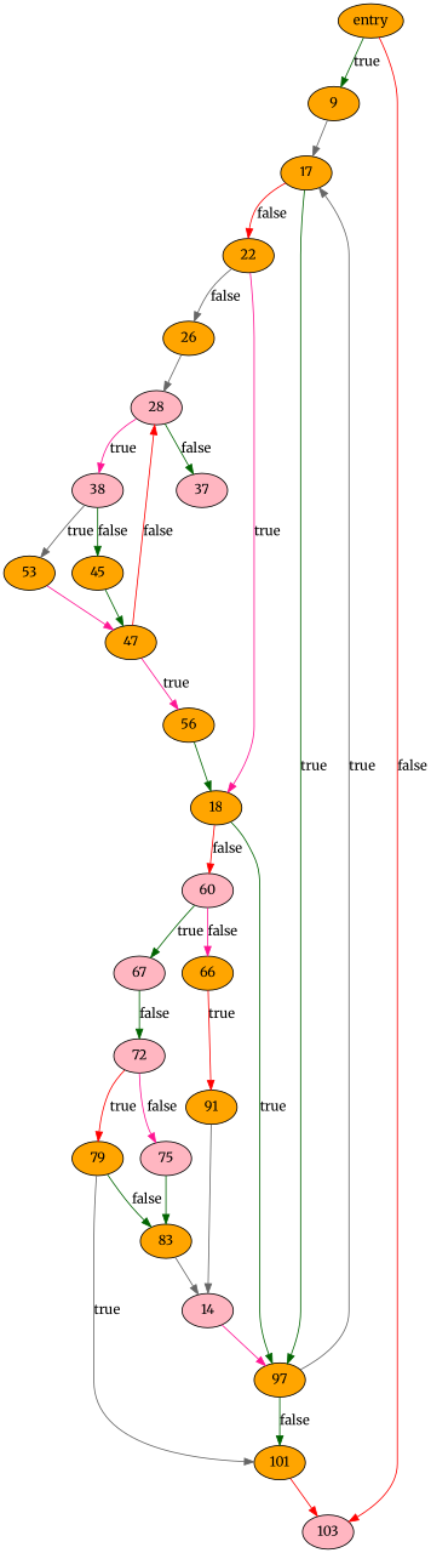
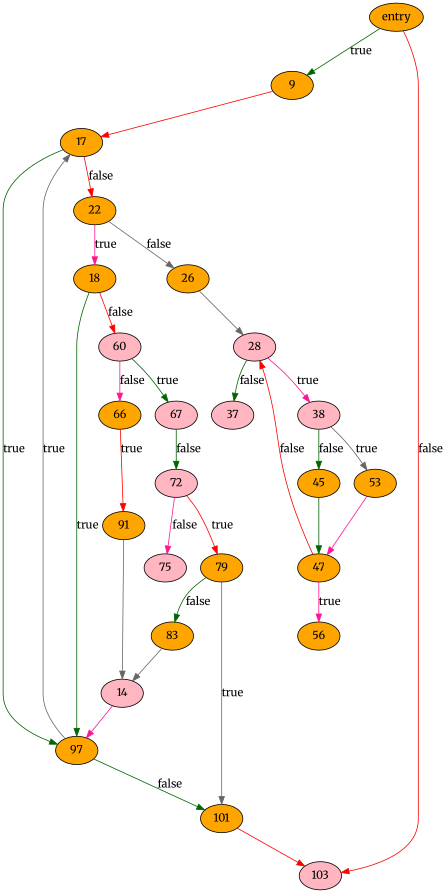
  digraph {
    fontname=Merriweather
    node [fillcolor=orange fontname=Merriweather style=filled]
    edge [color=darkgreen fontname=Merriweather]
    n1 [label=entry]
    9
    103 [fillcolor=lightpink]
    17
    22
    97
    26
    n8 [label=18]
    101
    28 [fillcolor=lightpink]
    60 [fillcolor=lightpink]
    37 [fillcolor=lightpink]
    38 [fillcolor=lightpink]
    45
    53
    47
    56
    66
    67 [fillcolor=lightpink]
    91
    72 [fillcolor=lightpink]
    75 [fillcolor=lightpink]
    79
    n24 [fillcolor=lightpink label=14]
    83
    n1 -> 9 [label=true]
    n1 -> 103 [color=red label=false]
-   9 -> 17 [color=gray40]
+   9 -> 17 [color=red]
    17 -> 22 [color=red label=false]
    17 -> 97 [label=true]
    22 -> 26 [color=gray40 label=false]
    22 -> n8 [color=deeppink label=true]
    97 -> 17 [color=gray40 label=true]
    97 -> 101 [label=false]
    26 -> 28 [color=gray40]
    n8 -> 97 [label=true]
    n8 -> 60 [color=red label=false]
    101 -> 103 [color=red]
    28 -> 37 [label=false]
    28 -> 38 [color=deeppink label=true]
    60 -> 66 [color=deeppink label=false]
    60 -> 67 [label=true]
    38 -> 45 [label=false]
    38 -> 53 [color=gray40 label=true]
    45 -> 47
    53 -> 47 [color=deeppink]
    47 -> 28 [color=red label=false]
    47 -> 56 [color=deeppink label=true]
-   56 -> n8
    66 -> 91 [color=red label=true]
    67 -> 72 [label=false]
    91 -> n24 [color=gray40]
    72 -> 75 [color=deeppink label=false]
    72 -> 79 [color=red label=true]
-   75 -> 83
    79 -> 101 [color=gray40 label=true]
    79 -> 83 [label=false]
    n24 -> 97 [color=deeppink]
    83 -> n24 [color=gray40]
  }
